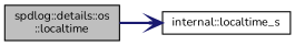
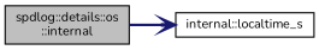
  digraph {
    rankdir=LR
    fontname=Nunito
    node [color=black fontname=Nunito fontsize=10 shape=record style=filled]
-   n1 [fillcolor=grey75 fontcolor=black height=0.2 label="spdlog::details::os\l::localtime" width=0.4]
+   n1 [fillcolor=grey75 fontcolor=black height=0.2 label="spdlog::details::os\l::internal" width=0.4]
    n2 [fillcolor=white height=0.2 label="internal::localtime_s" width=0.4]
    n1 -> n2 [color=midnightblue fontname=Nunito fontsize=10 labelfontname=Helvetica labelfontsize=10 style=bold arrowhead=vee]
  }
